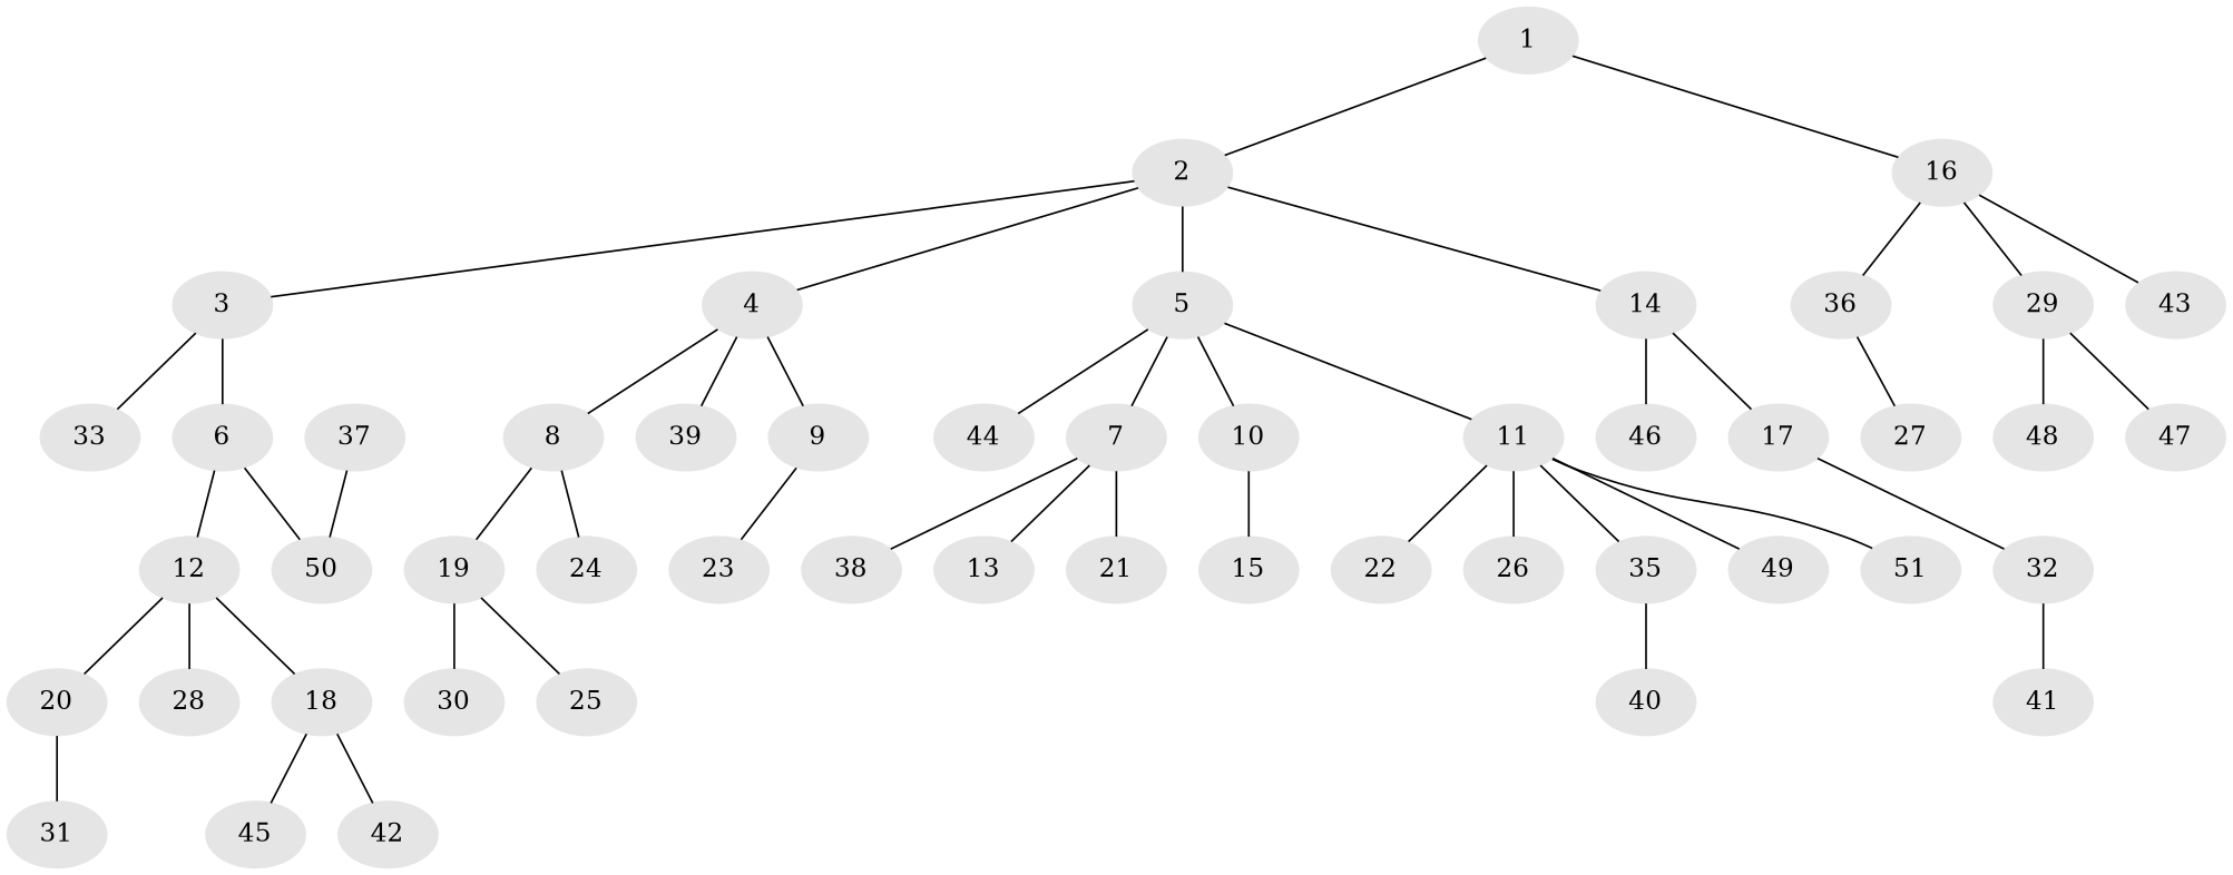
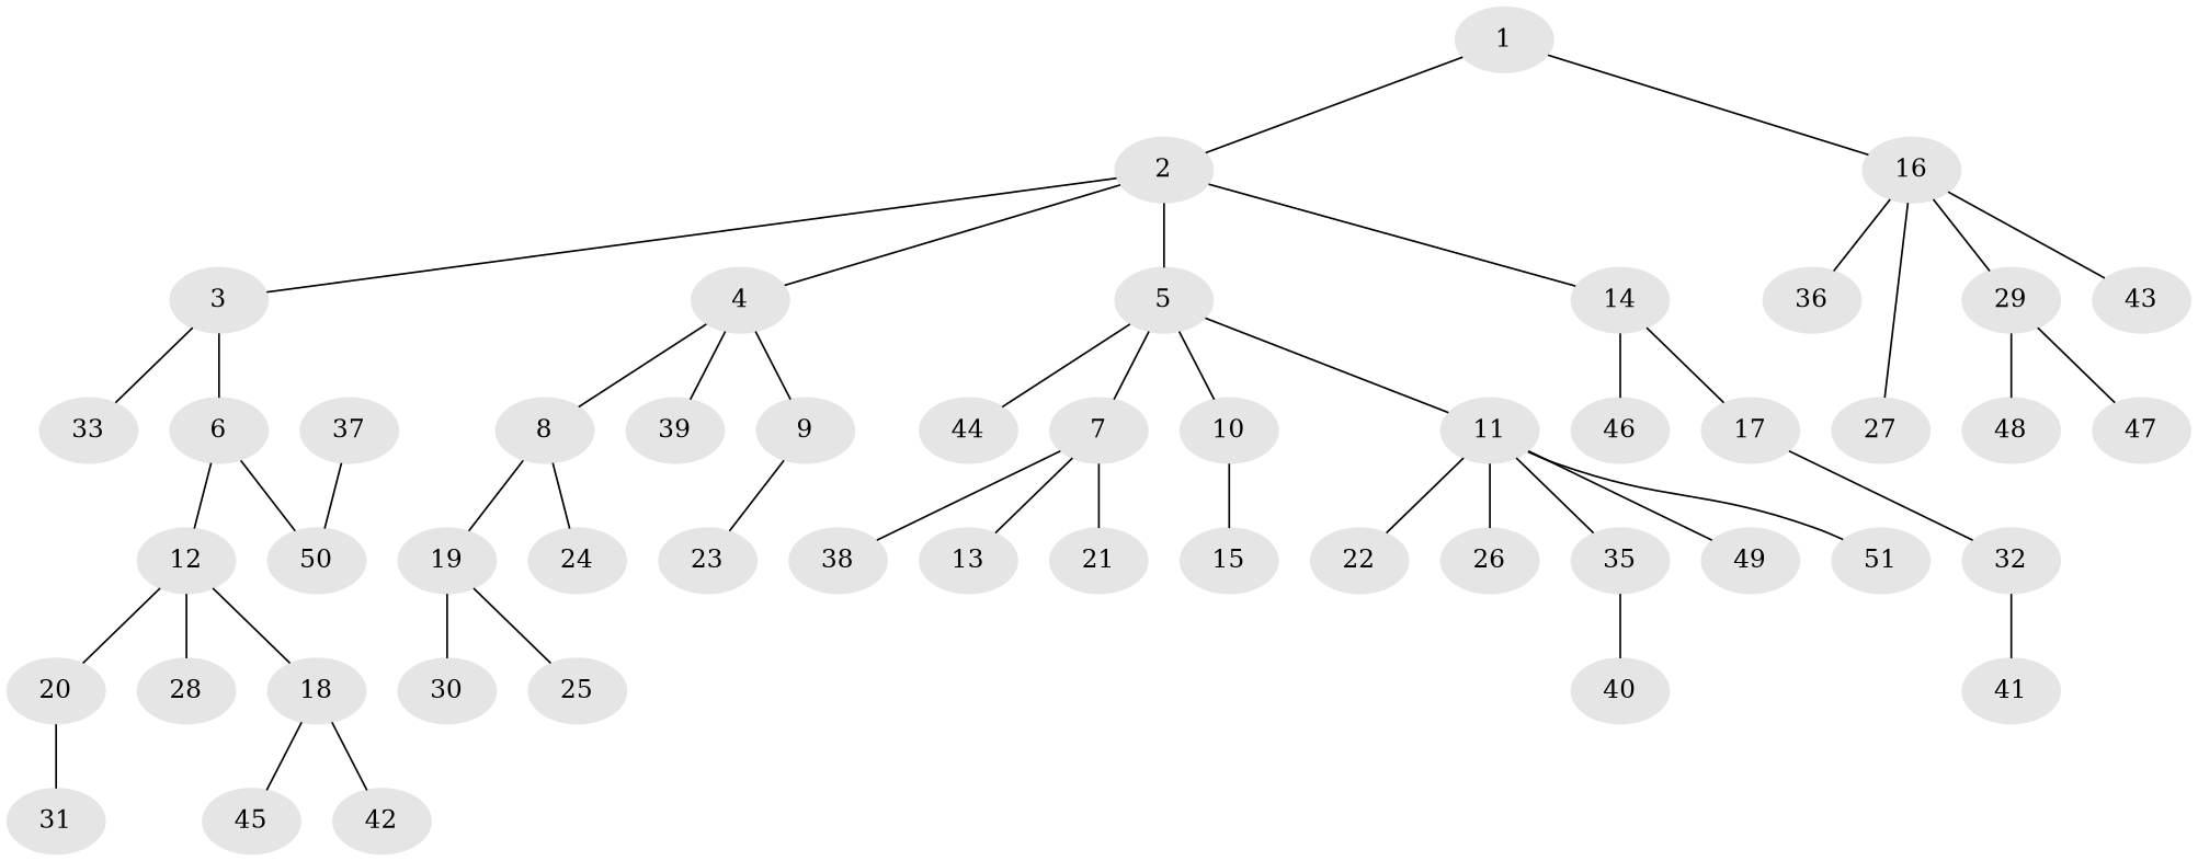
  graph {
    node [color=gray90 style=filled]
    1
    2
    16
    3
    4
    5
    14
    27
    29
    36
    43
    6
    33
    8
    9
    39
    7
    10
    11
    44
    17
    46
    12
    50
    19
    24
    23
    13
    21
    38
    15
    22
    26
    35
    49
    51
    18
    20
    28
    37
    25
    30
    40
    42
    45
    31
    32
    47
    48
    41
    1 -- 2
    1 -- 16
    2 -- 3
    2 -- 4
    2 -- 5
    2 -- 14
-   36 -- 27
+   16 -- 27
    16 -- 29
    16 -- 36
    16 -- 43
    3 -- 6
    3 -- 33
    4 -- 8
    4 -- 9
    4 -- 39
    5 -- 7
    5 -- 10
    5 -- 11
    5 -- 44
    14 -- 17
    14 -- 46
    29 -- 47
    29 -- 48
    6 -- 12
    6 -- 50
    8 -- 19
    8 -- 24
    9 -- 23
    7 -- 13
    7 -- 21
    7 -- 38
    10 -- 15
    11 -- 22
    11 -- 26
    11 -- 35
    11 -- 49
    11 -- 51
    17 -- 32
    12 -- 18
    12 -- 20
    12 -- 28
    19 -- 25
    19 -- 30
    35 -- 40
    18 -- 42
    18 -- 45
    20 -- 31
    37 -- 50
    32 -- 41
  }
